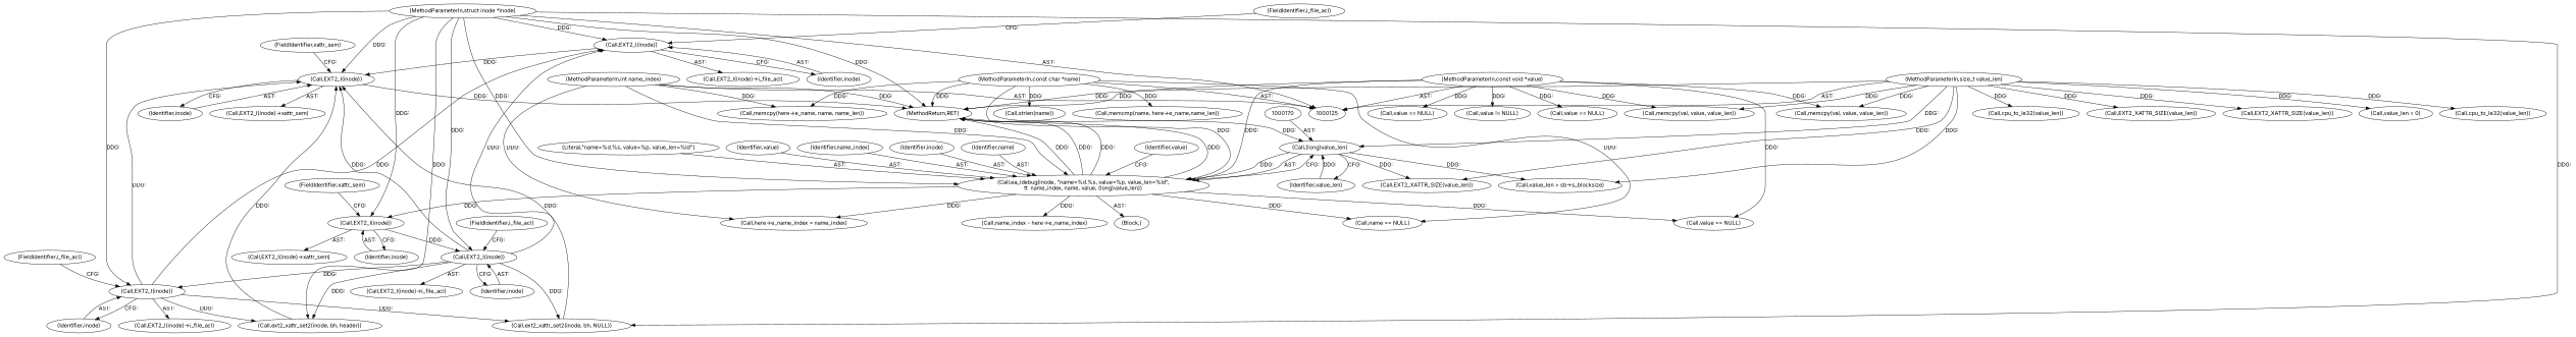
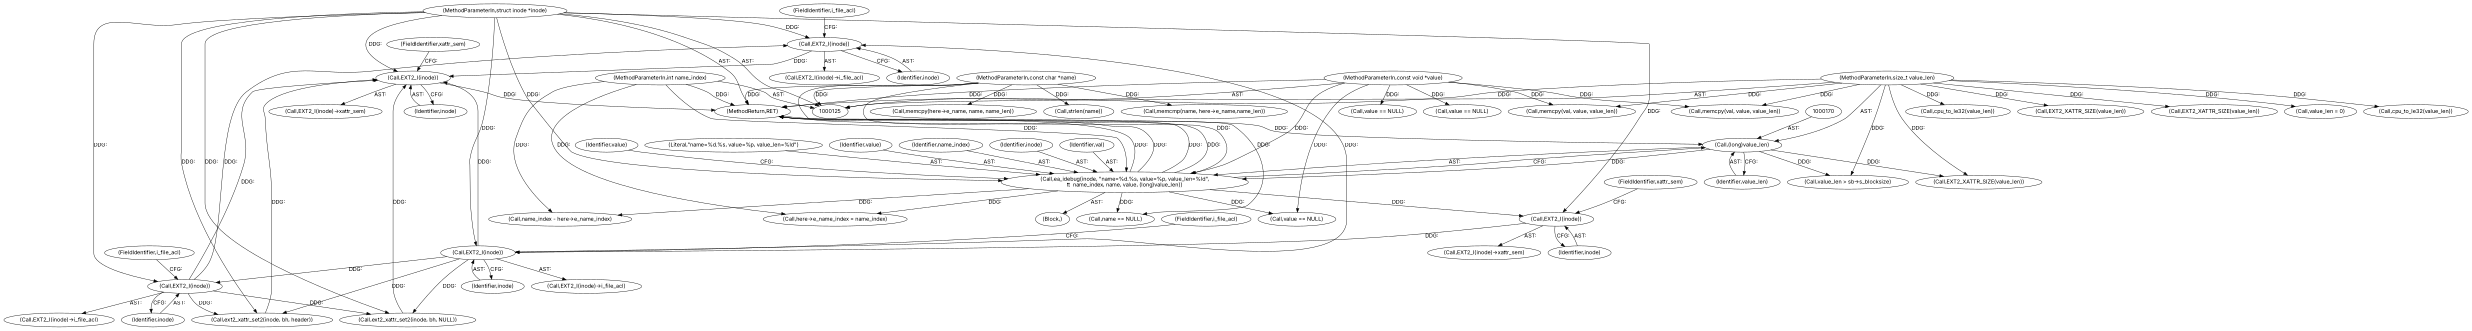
  digraph {
    fontname=Inter
    node [fontname=Inter]
    edge [fontname=Inter]
    n1 [label="(Call,EXT2_I(inode))"]
    n2 [label="(Call,EXT2_I(inode))"]
    n3 [label="(Call,EXT2_I(inode)->i_file_acl)"]
    n4 [label="(Identifier,inode)"]
    n5 [label="(MethodReturn,RET)"]
    n6 [label="(Identifier,inode)"]
    n7 [label="(Call,EXT2_I(inode)->xattr_sem)"]
    n8 [label="(Call,EXT2_I(inode))"]
    n9 [label="(Identifier,inode)"]
    n10 [label="(Call,ext2_xattr_set2(inode, bh, header))"]
    n11 [label="(Call,EXT2_I(inode)->i_file_acl)"]
    n12 [label="(Call,ext2_xattr_set2(inode, bh, NULL))"]
    n13 [label="(Call,EXT2_I(inode))"]
    n14 [label="(Identifier,inode)"]
    n15 [label="(Call,EXT2_I(inode)->i_file_acl)"]
    n16 [label="(Call,EXT2_I(inode))"]
    n17 [label="(Call,EXT2_I(inode)->xattr_sem)"]
    n18 [label="(Identifier,inode)"]
    n19 [label="(Call,ea_idebug(inode, \"name=%d.%s, value=%p, value_len=%ld\",\n\t\t  name_index, name, value, (long)value_len))"]
    n20 [label="(Call,(long)value_len)"]
    n21 [label="(Call,here->e_name_index = name_index)"]
    n22 [label="(Call,value == NULL)"]
    n23 [label="(Call,name == NULL)"]
    n24 [label="(Block,)"]
    n25 [label="(Call,name_index - here->e_name_index)"]
    n26 [label="(Call,EXT2_XATTR_SIZE(value_len))"]
    n27 [label="(Identifier,value_len)"]
    n28 [label="(Call,value_len > sb->s_blocksize)"]
    n29 [label="(MethodParameterIn,struct inode *inode)"]
    1000125
    n31 [label="(MethodParameterIn,int name_index)"]
    n32 [label="(MethodParameterIn,const char *name)"]
    n33 [label="(Call,memcpy(here->e_name, name, name_len))"]
    n34 [label="(Call,strlen(name))"]
    n35 [label="(Call,memcmp(name, here->e_name,name_len))"]
    n36 [label="(MethodParameterIn,const void *value)"]
    n37 [label="(Call,value == NULL)"]
    n38 [label="(Call,memcpy(val, value, value_len))"]
    n39 [label="(Call,memcpy(val, value, value_len))"]
-   n40 [label="(Call,value != NULL)"]
    n41 [label="(Call,value == NULL)"]
    n42 [label="(MethodParameterIn,size_t value_len)"]
    n43 [label="(Call,cpu_to_le32(value_len))"]
    n44 [label="(Call,EXT2_XATTR_SIZE(value_len))"]
    n45 [label="(Call,EXT2_XATTR_SIZE(value_len))"]
    n46 [label="(Call,value_len = 0)"]
    n47 [label="(Call,cpu_to_le32(value_len))"]
    n48 [label="(Identifier,value)"]
    n49 [label="(FieldIdentifier,i_file_acl)"]
    n50 [label="(Literal,\"name=%d.%s, value=%p, value_len=%ld\")"]
    n51 [label="(FieldIdentifier,i_file_acl)"]
    n52 [label="(FieldIdentifier,i_file_acl)"]
    n53 [label="(FieldIdentifier,xattr_sem)"]
    n54 [label="(Identifier,value)"]
    n55 [label="(Identifier,name_index)"]
    n56 [label="(Identifier,inode)"]
    n57 [label="(FieldIdentifier,xattr_sem)"]
-   n58 [label="(Identifier,name)"]
+   n58 [label="(Identifier,val)"]
    1000170
    n1 -> n2 [label="DDG: "]
    n1 -> n3 [label="AST: "]
    n1 -> n4 [label="CFG: "]
    n2 -> n5 [label="DDG: "]
    n2 -> n6 [label="CFG: "]
    n2 -> n7 [label="AST: "]
    n4 -> n1 [label="AST: "]
    n5 -> n20 [label="DDG: "]
    n6 -> n2 [label="AST: "]
    n8 -> n1 [label="DDG: "]
    n8 -> n2 [label="DDG: "]
    n8 -> n9 [label="CFG: "]
    n8 -> n10 [label="DDG: "]
    n8 -> n11 [label="AST: "]
    n8 -> n12 [label="DDG: "]
    n9 -> n8 [label="AST: "]
    n10 -> n2 [label="DDG: "]
    n12 -> n2 [label="DDG: "]
    n13 -> n1 [label="DDG: "]
    n13 -> n2 [label="DDG: "]
    n13 -> n8 [label="DDG: "]
    n13 -> n10 [label="DDG: "]
    n13 -> n12 [label="DDG: "]
    n13 -> n14 [label="CFG: "]
    n13 -> n15 [label="AST: "]
    n14 -> n13 [label="AST: "]
    n16 -> n13 [label="DDG: "]
    n16 -> n17 [label="AST: "]
    n16 -> n18 [label="CFG: "]
    n18 -> n16 [label="AST: "]
    n19 -> n5 [label="DDG: "]
    n19 -> n5 [label="DDG: "]
    n19 -> n5 [label="DDG: "]
    n19 -> n5 [label="DDG: "]
    n19 -> n16 [label="DDG: "]
    n19 -> n20 [label="CFG: "]
    n19 -> n21 [label="DDG: "]
    n19 -> n22 [label="DDG: "]
    n19 -> n23 [label="DDG: "]
    n19 -> n24 [label="AST: "]
    n19 -> n25 [label="DDG: "]
    n20 -> n19 [label="AST: "]
    n20 -> n19 [label="DDG: "]
    n20 -> n26 [label="DDG: "]
    n20 -> n27 [label="CFG: "]
    n20 -> n28 [label="DDG: "]
-   n27 -> n20 [label="DDG: "]
+   n27 -> n20 [label="AST: "]
    n29 -> n1 [label="DDG: "]
    n29 -> n2 [label="DDG: "]
-   n29 -> n5 [label="DDG: "]
+   n29 -> n5 [label="AST: "]
    n29 -> n8 [label="DDG: "]
    n29 -> n10 [label="DDG: "]
    n29 -> n12 [label="DDG: "]
    n29 -> n13 [label="DDG: "]
    n29 -> n16 [label="DDG: "]
    n29 -> n19 [label="DDG: "]
    n29 -> 1000125 [label="AST: "]
    n31 -> n5 [label="DDG: "]
    n31 -> n19 [label="DDG: "]
    n31 -> n21 [label="DDG: "]
-   n31 -> n33 [label="DDG: "]
+   n31 -> n25 [label="DDG: "]
    n31 -> 1000125 [label="AST: "]
    n32 -> n5 [label="DDG: "]
    n32 -> n19 [label="DDG: "]
    n32 -> n23 [label="DDG: "]
-   n32 -> 1000125 [label="AST: "]
+   n32 -> 1000125 [label="DDG: "]
    n32 -> n33 [label="DDG: "]
    n32 -> n34 [label="DDG: "]
    n32 -> n35 [label="DDG: "]
    n36 -> n5 [label="DDG: "]
    n36 -> n19 [label="DDG: "]
    n36 -> n22 [label="DDG: "]
    n36 -> 1000125 [label="AST: "]
    n36 -> n37 [label="DDG: "]
    n36 -> n38 [label="DDG: "]
    n36 -> n39 [label="DDG: "]
-   n36 -> n40 [label="DDG: "]
    n36 -> n41 [label="DDG: "]
    n42 -> n5 [label="DDG: "]
-   n42 -> n20 [label="DDG: "]
+   n42 -> n20 [label="AST: "]
    n42 -> n26 [label="DDG: "]
    n42 -> n28 [label="DDG: "]
    n42 -> 1000125 [label="AST: "]
    n42 -> n38 [label="DDG: "]
    n42 -> n39 [label="DDG: "]
    n42 -> n43 [label="DDG: "]
    n42 -> n44 [label="DDG: "]
    n42 -> n45 [label="DDG: "]
    n42 -> n46 [label="DDG: "]
    n42 -> n47 [label="DDG: "]
    n48 -> n19 [label="CFG: "]
    n49 -> n8 [label="CFG: "]
    n50 -> n19 [label="AST: "]
    n51 -> n1 [label="CFG: "]
    n52 -> n13 [label="CFG: "]
    n53 -> n16 [label="CFG: "]
    n54 -> n19 [label="AST: "]
    n55 -> n19 [label="AST: "]
    n56 -> n19 [label="AST: "]
    n57 -> n2 [label="CFG: "]
    n58 -> n19 [label="AST: "]
    1000170 -> n20 [label="AST: "]
  }
